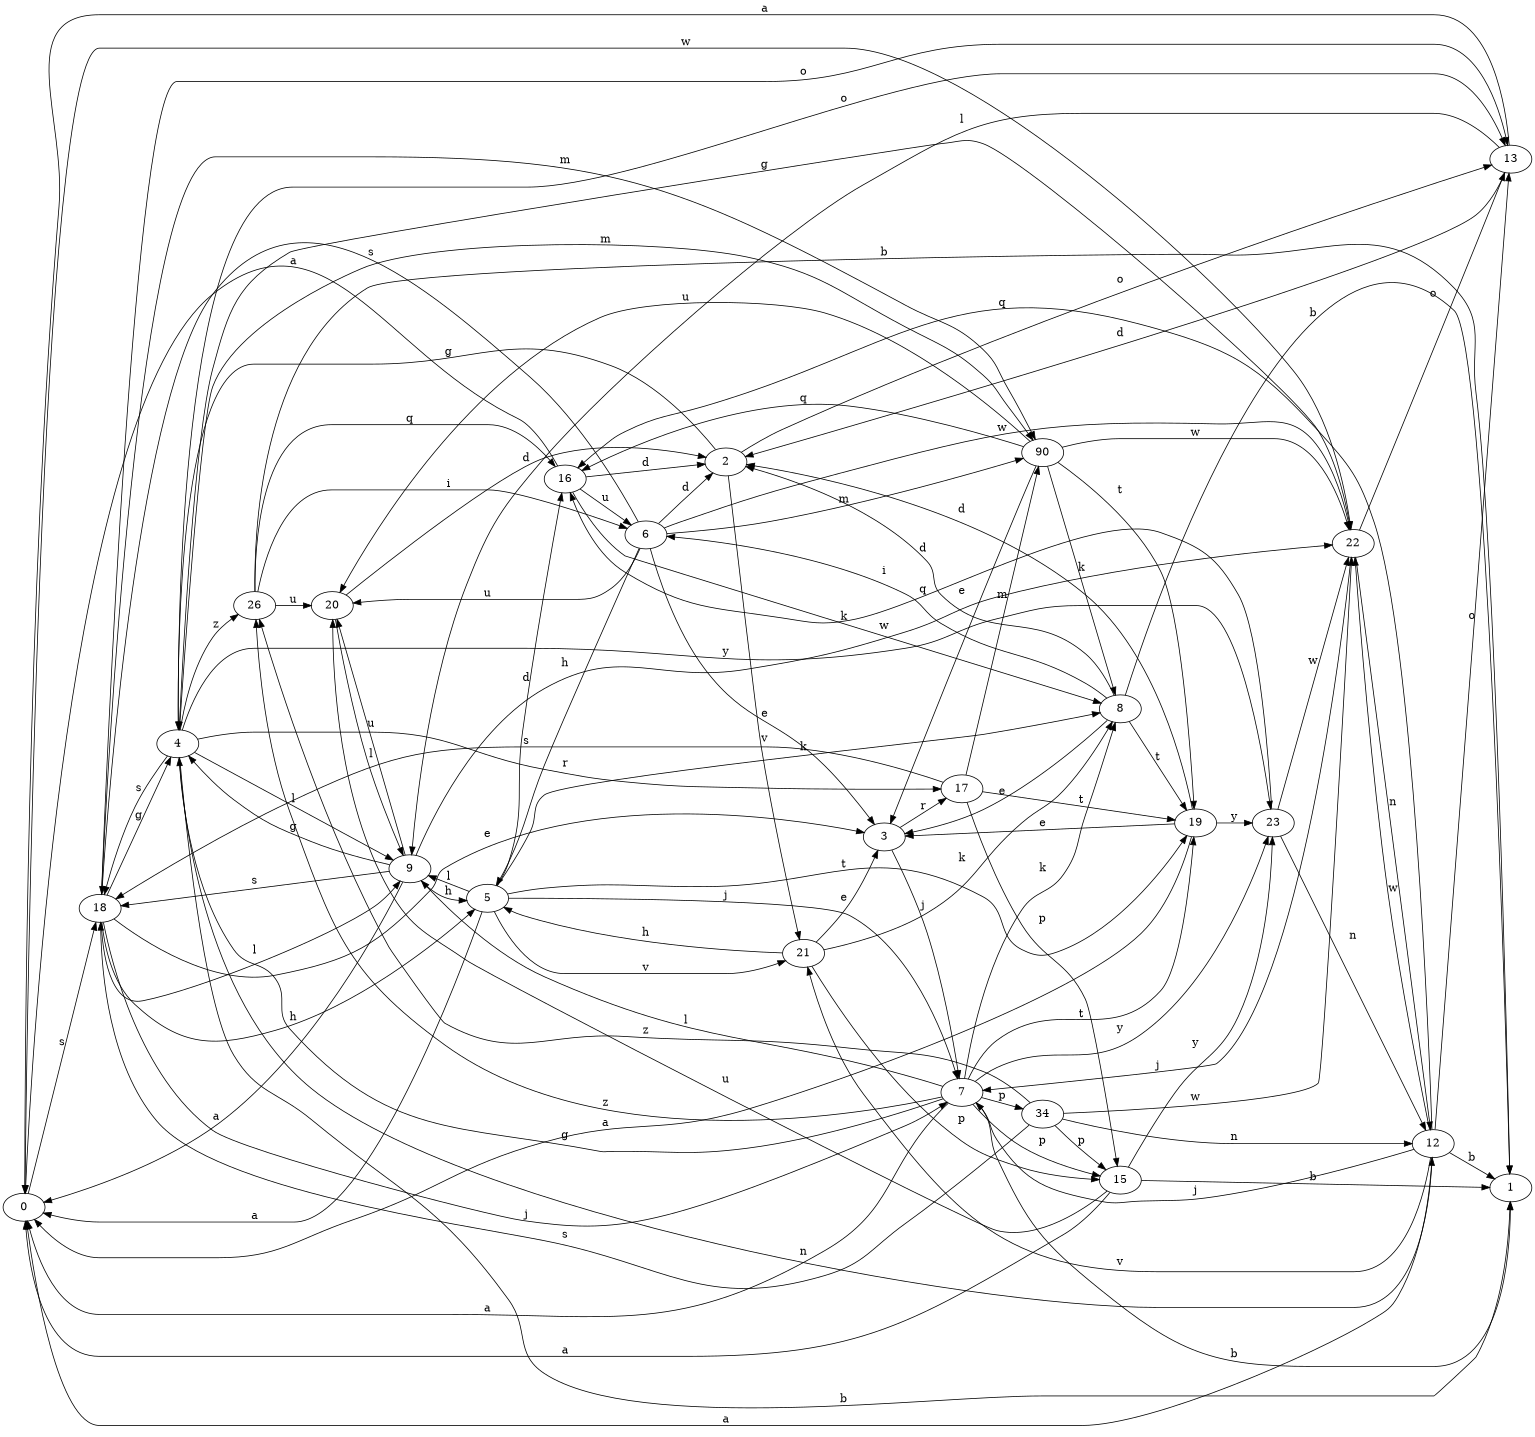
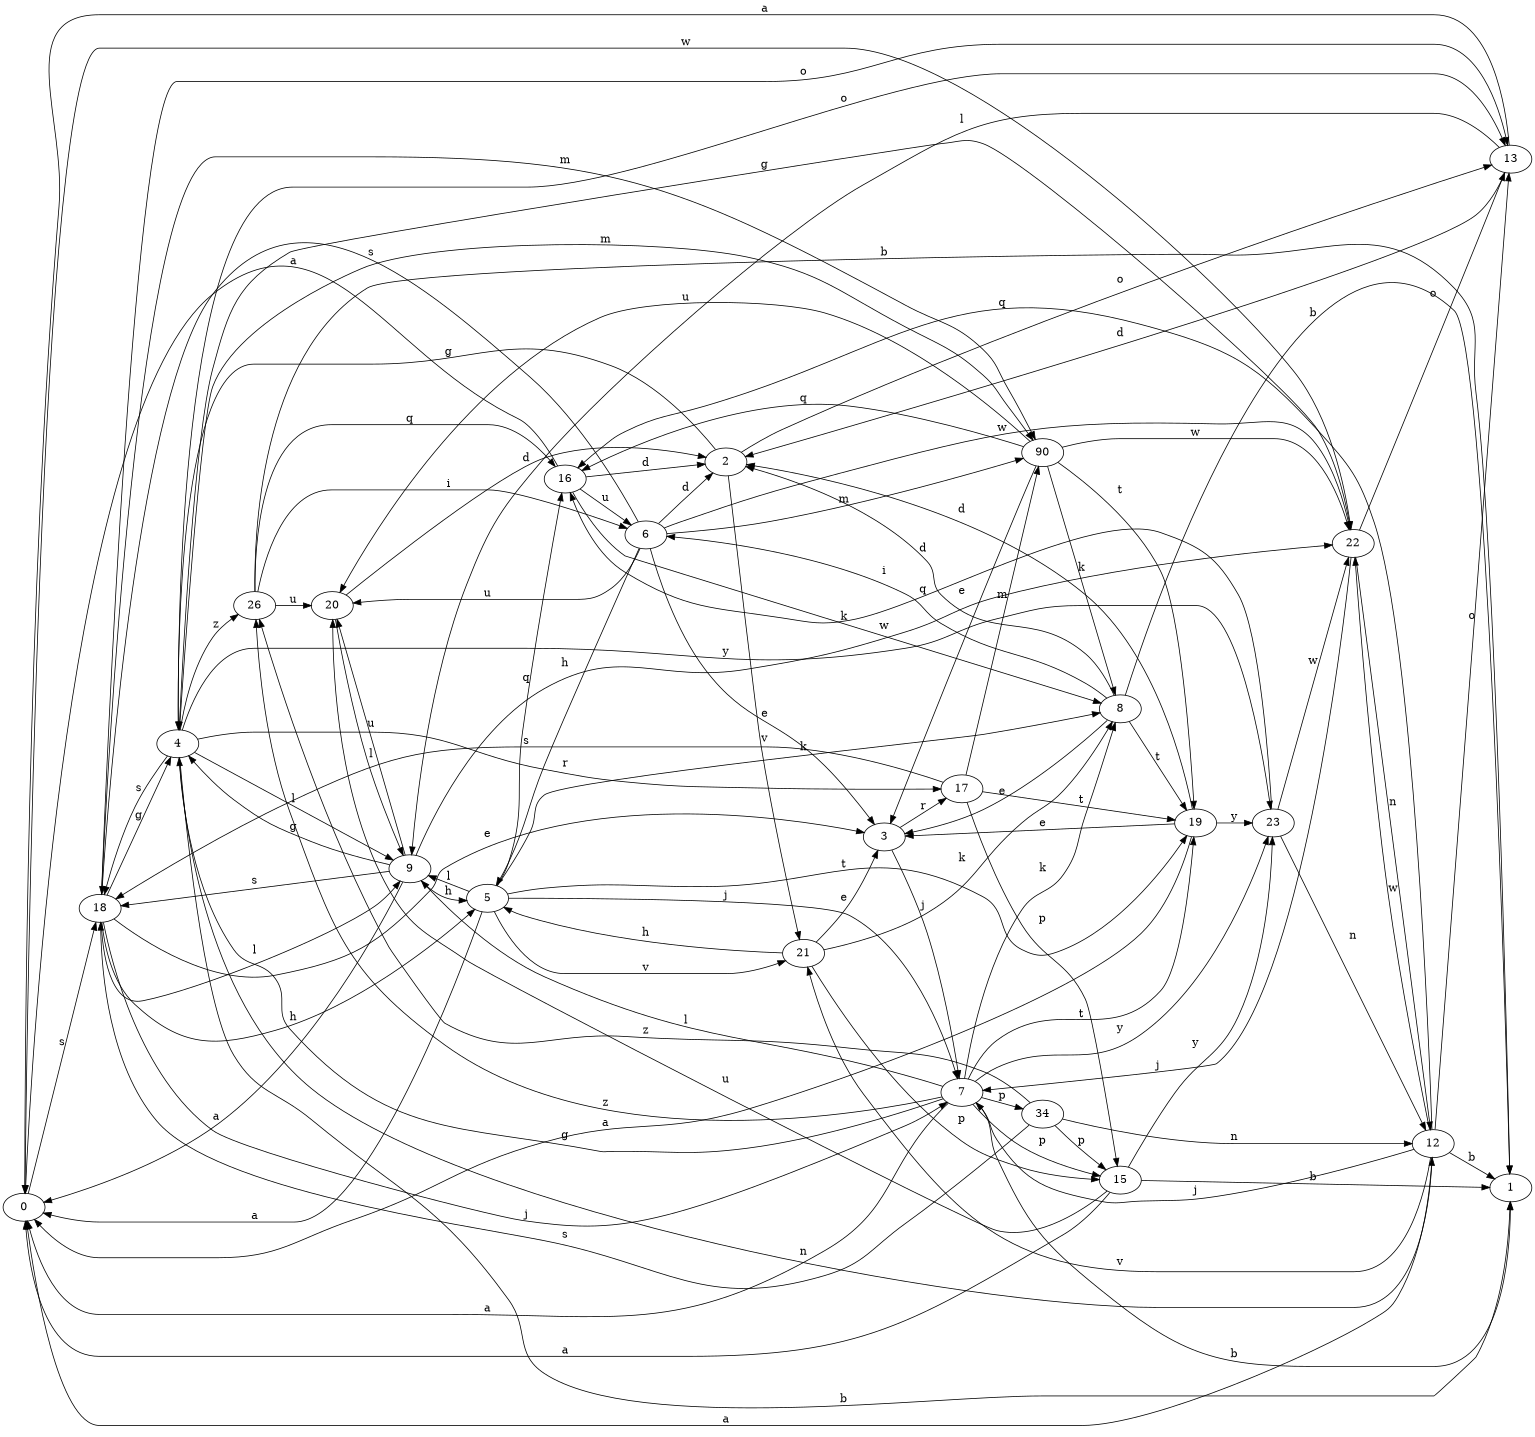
  strict digraph {
    rankdir=LR
    0
    18
    22
    4
    13
    3
    7
    9
    n9 [label=90]
    5
    12
    2
    21
    17
    1
    23
    26
    8
    15
    19
    n21 [label=34]
    20
    16
    6
    0 -> 18 [label=s]
    0 -> 22 [label=w]
    18 -> 4 [label=g]
    18 -> 13 [label=o]
    18 -> 3 [label=e]
    18 -> 7 [label=j]
    18 -> 9 [label=l]
    18 -> n9 [label=m]
    18 -> 5 [label=h]
    22 -> 4 [label=g]
    22 -> 13 [label=o]
    22 -> 7 [label=j]
    22 -> 12 [label=n]
    4 -> 18 [label=s]
    4 -> 13 [label=o]
    4 -> 9 [label=l]
    4 -> n9 [label=m]
    4 -> 12 [label=n]
    4 -> 17 [label=r]
    4 -> 1 [label=b]
    4 -> 23 [label=y]
    4 -> 26 [label=z]
    13 -> 0 [label=a]
    13 -> 9 [label=l]
    13 -> 2 [label=d]
    3 -> 7 [label=j]
    3 -> 17 [label=r]
    7 -> 0 [label=a]
    7 -> 4 [label=g]
    7 -> 9 [label=l]
    7 -> 1 [label=b]
    7 -> 23 [label=y]
    7 -> 26 [label=z]
    7 -> 8 [label=k]
    7 -> 15 [label=p]
    7 -> 19 [label=t]
    7 -> n21 [label=p]
    9 -> 0 [label=a]
    9 -> 18 [label=s]
    9 -> 22 [label=w]
    9 -> 4 [label=g]
    9 -> 5 [label=h]
    9 -> 20 [label=u]
    n9 -> 22 [label=w]
    n9 -> 3 [label=e]
    n9 -> 8 [label=k]
    n9 -> 19 [label=t]
    n9 -> 20 [label=u]
    n9 -> 16 [label=q]
    5 -> 0 [label=a]
    5 -> 7 [label=j]
    5 -> 9 [label=l]
    5 -> 21 [label=v]
    5 -> 8 [label=k]
    5 -> 19 [label=t]
-   5 -> 16 [label=d]
+   5 -> 16 [label=q]
    12 -> 0 [label=a]
    12 -> 22 [label=w]
    12 -> 13 [label=o]
    12 -> 7 [label=j]
    12 -> 21 [label=v]
    12 -> 1 [label=b]
    12 -> 16 [label=q]
    2 -> 4 [label=g]
    2 -> 13 [label=o]
    2 -> 21 [label=v]
    21 -> 3 [label=e]
    21 -> 5 [label=h]
    21 -> 8 [label=k]
    21 -> 15 [label=p]
    17 -> 18 [label=s]
    17 -> n9 [label=m]
    17 -> 15 [label=p]
    17 -> 19 [label=t]
    23 -> 22 [label=w]
    23 -> 12 [label=n]
    23 -> 16 [label=q]
    26 -> 1 [label=b]
    26 -> 20 [label=u]
    26 -> 16 [label=q]
    26 -> 6 [label=i]
    8 -> 3 [label=e]
    8 -> 2 [label=d]
    8 -> 1 [label=b]
    8 -> 19 [label=t]
    8 -> 6 [label=i]
    15 -> 0 [label=a]
    15 -> 1 [label=b]
    15 -> 23 [label=y]
    15 -> 20 [label=u]
    19 -> 0 [label=a]
    19 -> 3 [label=e]
    19 -> 2 [label=d]
    19 -> 23 [label=y]
    n21 -> 18 [label=s]
-   n21 -> 22 [label=w]
    n21 -> 12 [label=n]
    n21 -> 26 [label=z]
    n21 -> 15 [label=p]
    20 -> 9 [label=l]
    20 -> 2 [label=d]
    16 -> 0 [label=a]
    16 -> 2 [label=d]
    16 -> 8 [label=k]
    16 -> 6 [label=u]
    6 -> 18 [label=s]
    6 -> 22 [label=w]
    6 -> 3 [label=e]
    6 -> n9 [label=m]
    6 -> 5 [label=h]
    6 -> 2 [label=d]
    6 -> 20 [label=u]
  }
